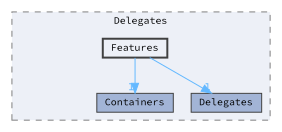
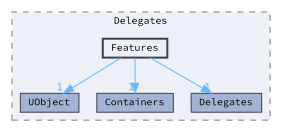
  digraph {
    compound=true
    fontname="Source Code Pro"
    node [color=grey25 fillcolor="#a2b4d6" fontname="Source Code Pro" fontsize=10 shape=box style=filled]
    edge [color=steelblue1 fontcolor=steelblue1 fontname="Source Code Pro" fontsize=10 headlabel=1 labeldistance=1.5 labelfontname=Helvetica labelfontsize=10]
+   n1 [height=0.2 label=UObject width=0.4]
    n2 [height=0.2 label=Containers width=0.4]
    n3 [height=0.2 label=Delegates width=0.4]
    n4 [fillcolor="#edf0f7" height=0.2 label=Features style="filled,bold" width=0.4]
    subgraph cluster_1 {
      bgcolor="#edf0f7"
      fontsize=10
      label=Delegates
      pencolor=grey50
      style="filled,dashed"
+     n1
      n2
      n3
      n4
    }
+   n4 -> n1
    n4 -> n2
    n4 -> n3
  }
